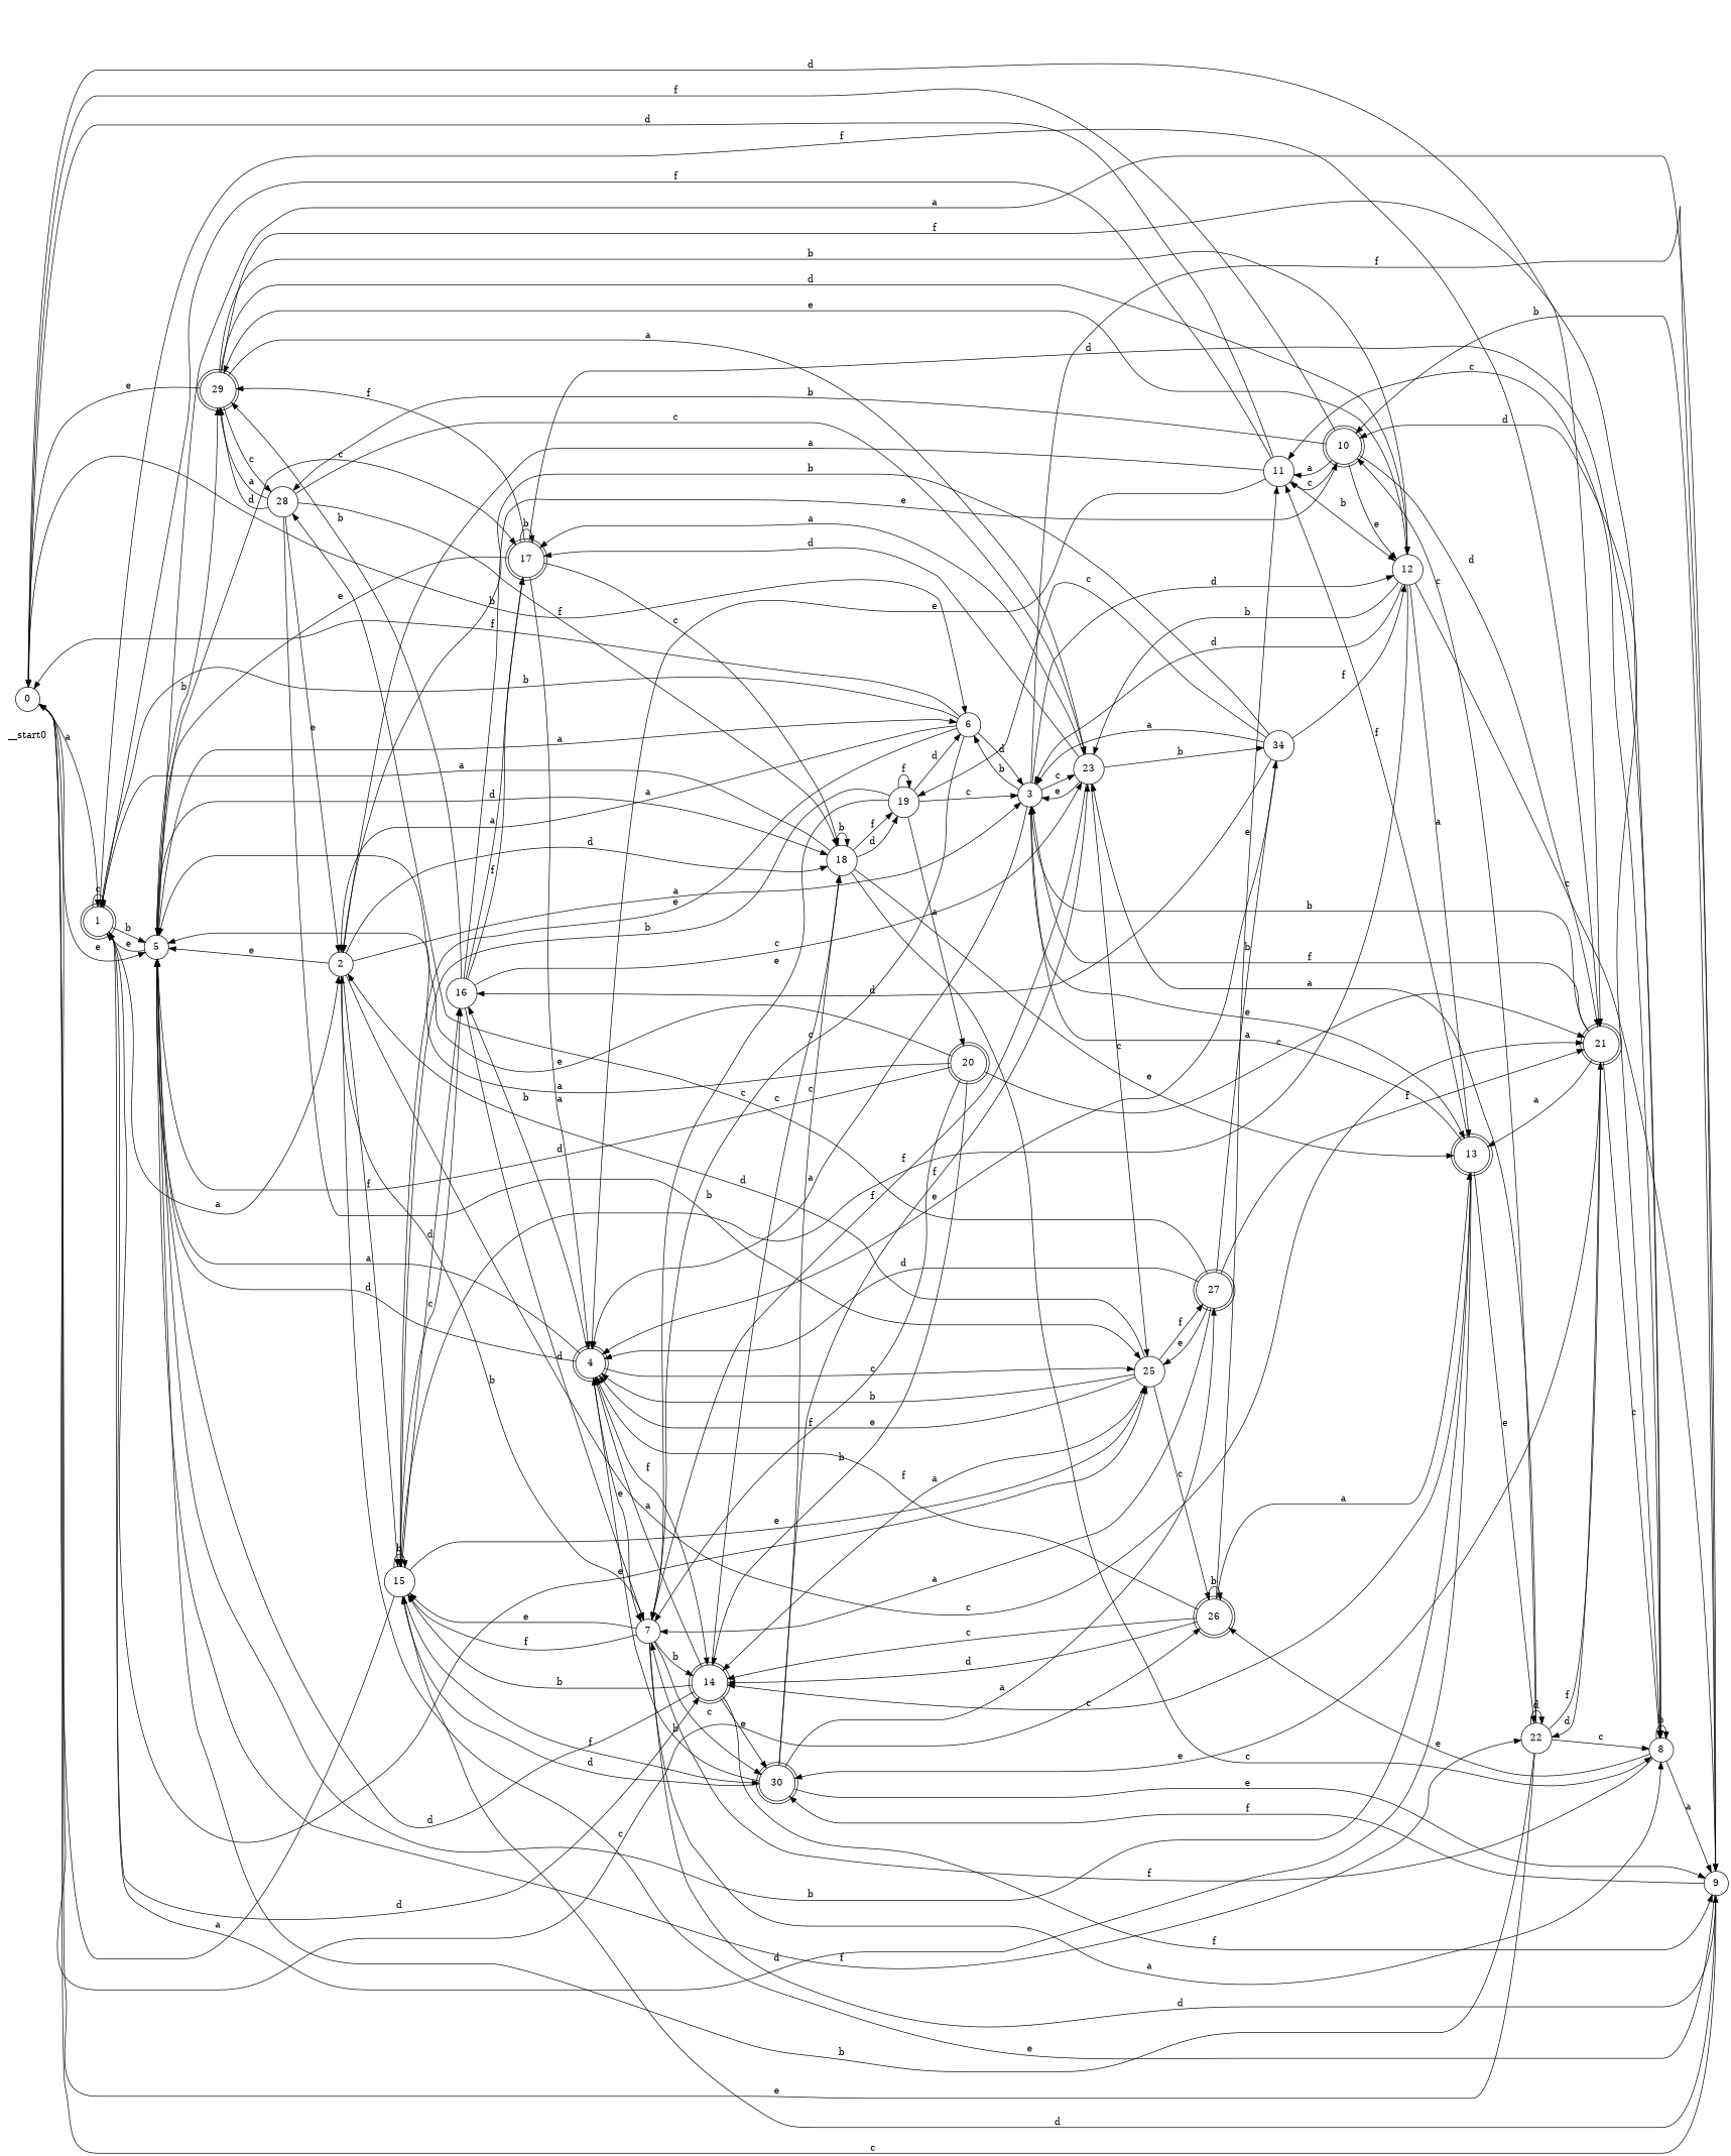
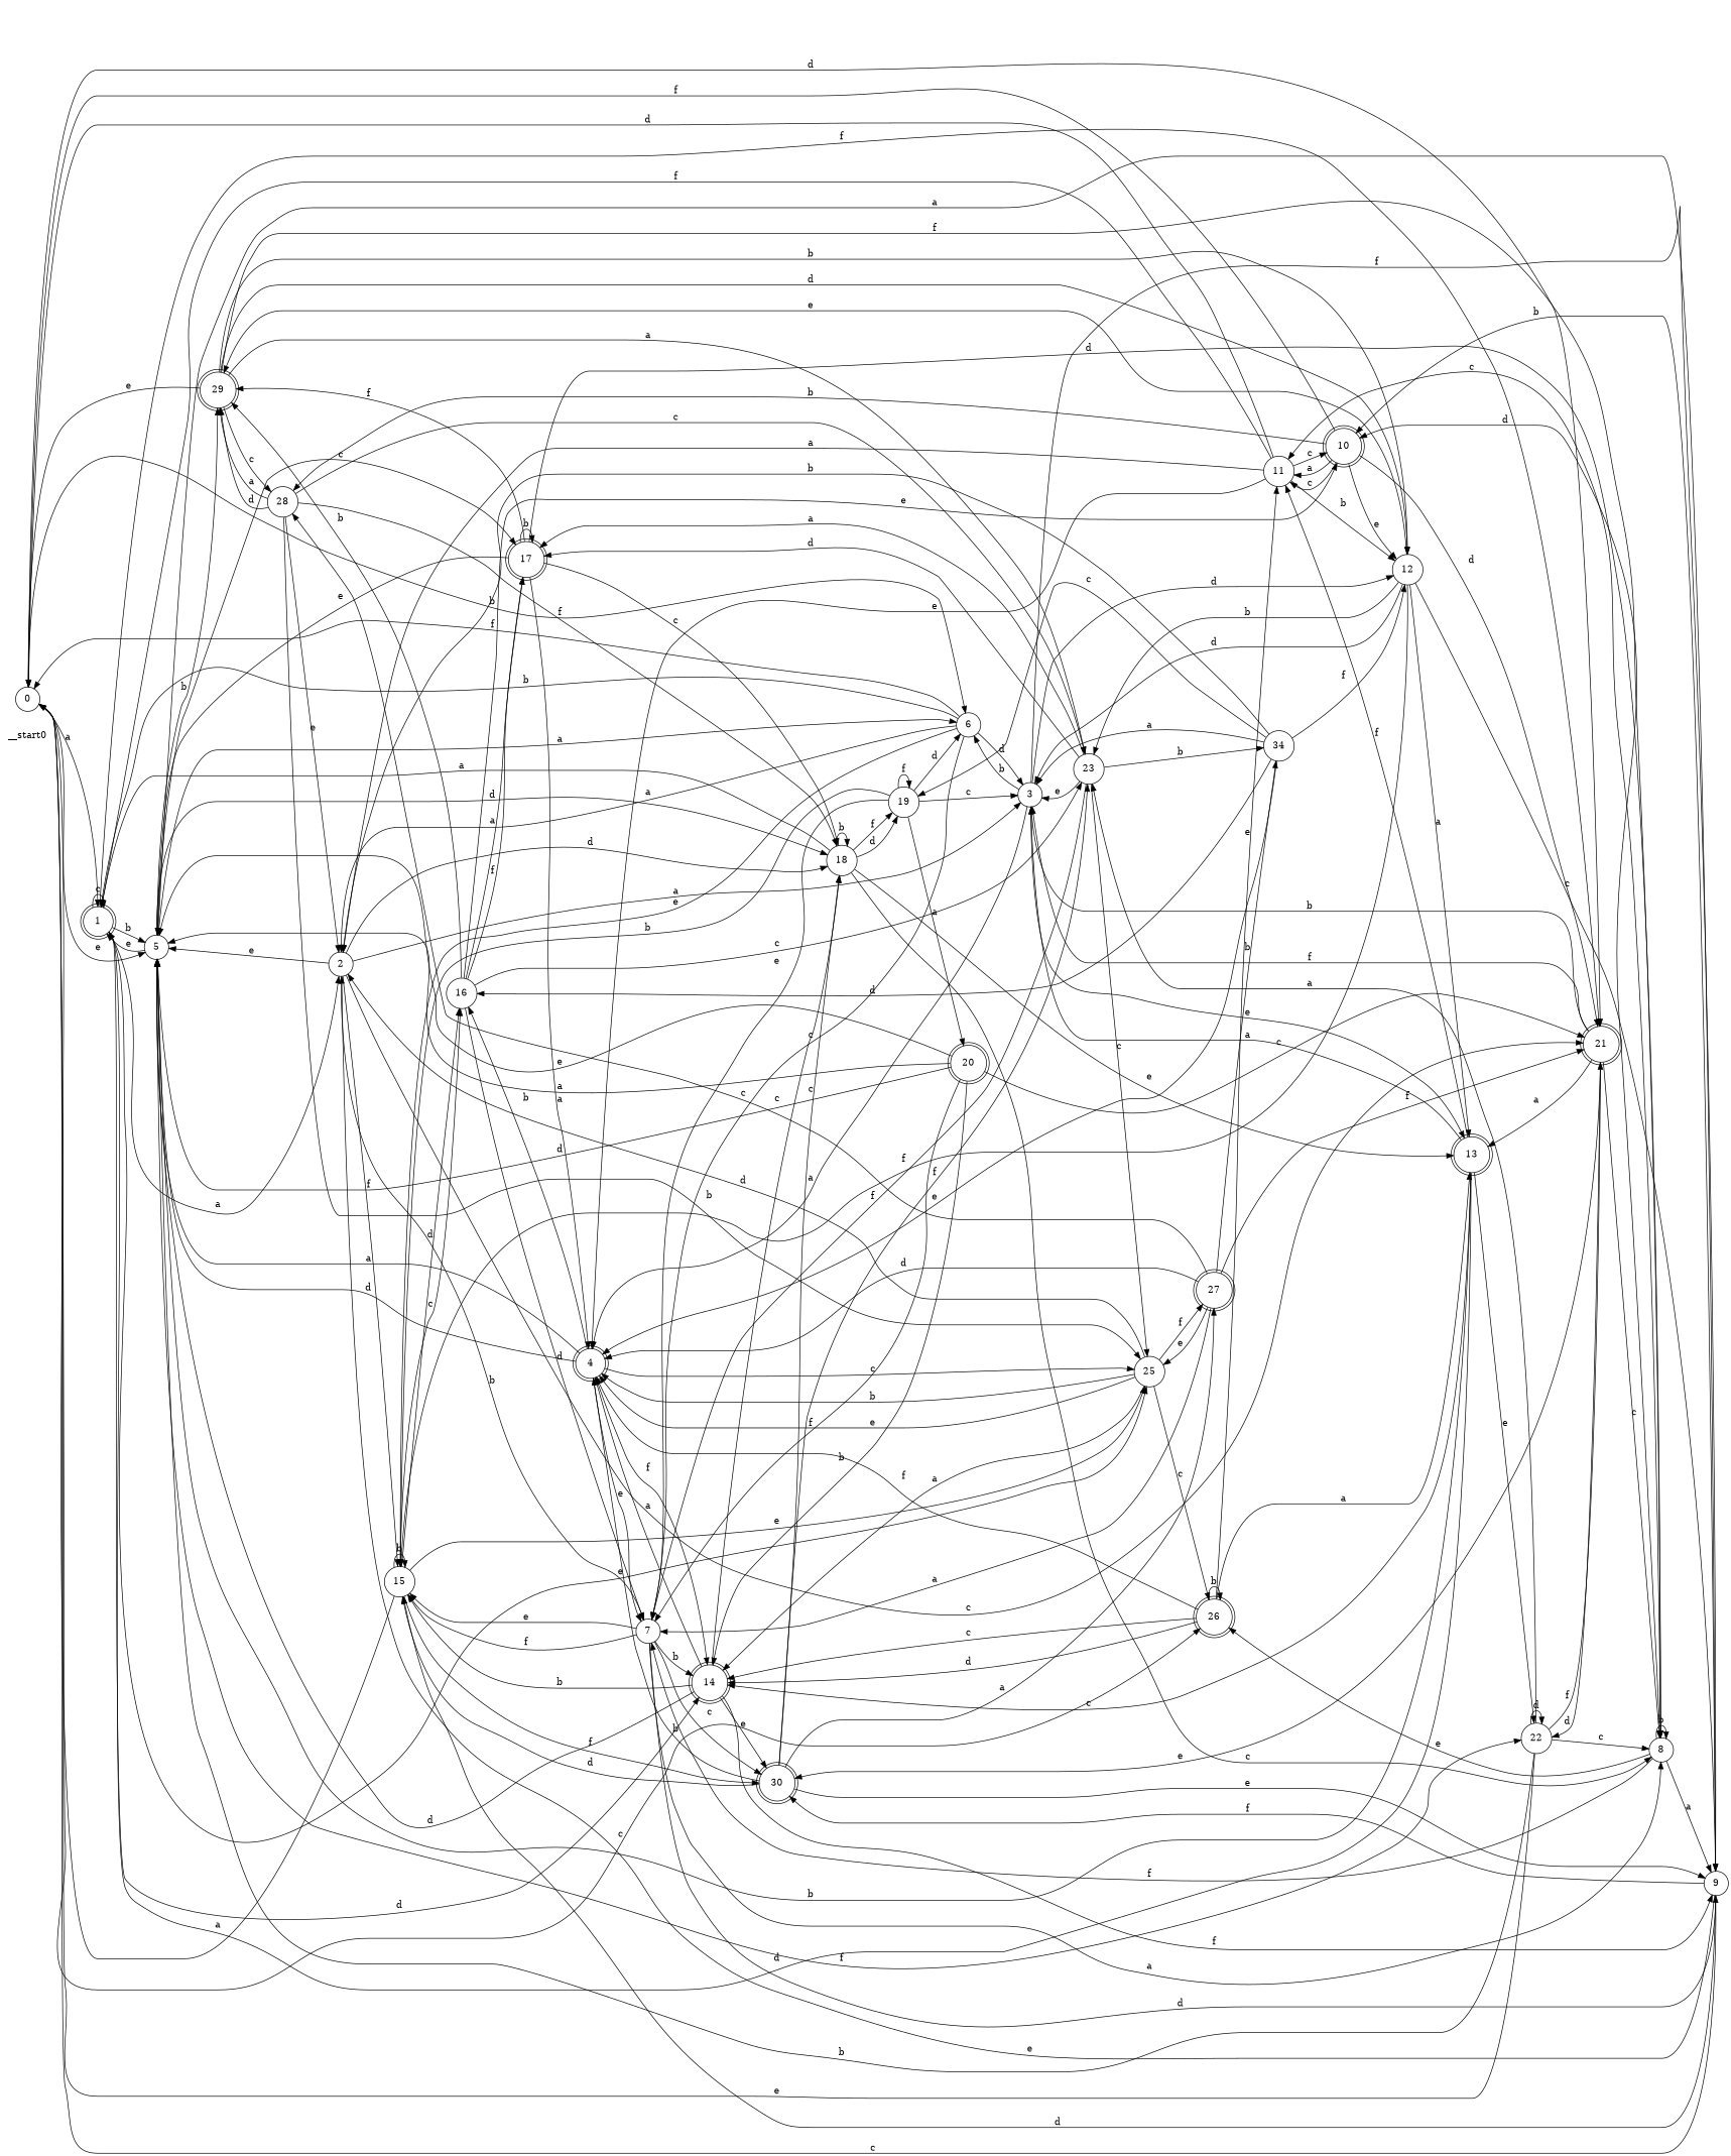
  digraph {
    rankdir=LR
    node [shape=circle color=black fillcolor=white style=filled]
    __start0 [shape=none color="" fillcolor="" style=""]
    n2 [label=0]
    n3 [label=1 shape=doublecircle style="rounded,filled"]
    n4 [label=5]
    n5 [label=6]
    n6 [label=21 shape=doublecircle style="rounded,filled"]
    n7 [label=26 shape=doublecircle style="rounded,filled"]
    n8 [label=2]
    n9 [label=14 shape=doublecircle style="rounded,filled"]
    n10 [label=25]
    n11 [label=18]
    n12 [label=17 shape=doublecircle style="rounded,filled"]
    n13 [label=22]
    n14 [label=29 shape=doublecircle style="rounded,filled"]
    n15 [label=7]
    n16 [label=3]
    n17 [label=15]
    n18 [label=9]
    n19 [label=8]
    n20 [label=30 shape=doublecircle style="rounded,filled"]
    n21 [label=13 shape=doublecircle style="rounded,filled"]
    n22 [label=4 shape=doublecircle style="rounded,filled"]
    n23 [label=11]
    n24 [label=27 shape=doublecircle style="rounded,filled"]
    n25 [label=12]
    n26 [label=23]
    n27 [label=16]
    n28 [label=19]
    n29 [label=10 shape=doublecircle style="rounded,filled"]
    n30 [label=34]
    n31 [label=28]
    n32 [label=20 shape=doublecircle style="rounded,filled"]
    n2 -> n3 [label=a]
    n2 -> n4 [label=e]
    n2 -> n5 [label=b]
    n2 -> n6 [label=d]
    n2 -> n7 [label=c]
    n3 -> n3 [label=c]
    n3 -> n4 [label=b]
    n3 -> n6 [label=f]
    n3 -> n8 [label=a]
    n3 -> n9 [label=d]
    n3 -> n10 [label=e]
    n4 -> n3 [label=e]
    n4 -> n5 [label=a]
    n4 -> n11 [label=d]
    n4 -> n12 [label=c]
    n4 -> n13 [label=f]
    n4 -> n14 [label=b]
    n5 -> n2 [label=f]
    n5 -> n3 [label=b]
    n5 -> n8 [label=a]
    n5 -> n15 [label=c]
    n5 -> n16 [label=d]
    n5 -> n17 [label=e]
    n6 -> n13 [label=d]
    n6 -> n16 [label=b]
    n6 -> n16 [label=f]
    n6 -> n19 [label=c]
    n6 -> n20 [label=e]
    n6 -> n21 [label=a]
    n7 -> n7 [label=b]
    n7 -> n9 [label=c]
    n7 -> n9 [label=d]
    n7 -> n21 [label=a]
    n7 -> n22 [label=f]
    n7 -> n23 [label=e]
    n8 -> n4 [label=e]
    n8 -> n6 [label=c]
    n8 -> n11 [label=d]
    n8 -> n15 [label=b]
    n8 -> n16 [label=a]
    n8 -> n17 [label=f]
    n9 -> n4 [label=d]
    n9 -> n11 [label=c]
    n9 -> n17 [label=b]
    n9 -> n18 [label=f]
    n9 -> n20 [label=e]
    n9 -> n22 [label=a]
    n10 -> n7 [label=c]
    n10 -> n8 [label=d]
    n10 -> n9 [label=a]
    n10 -> n22 [label=b]
    n10 -> n22 [label=e]
    n10 -> n24 [label=f]
    n11 -> n3 [label=a]
    n11 -> n11 [label=b]
    n11 -> n19 [label=c]
    n11 -> n21 [label=e]
    n11 -> n28 [label=d]
    n11 -> n28 [label=f]
    n12 -> n4 [label=e]
    n12 -> n11 [label=c]
    n12 -> n12 [label=b]
    n12 -> n14 [label=f]
    n12 -> n19 [label=d]
    n12 -> n22 [label=a]
    n13 -> n2 [label=e]
    n13 -> n4 [label=b]
    n13 -> n6 [label=f]
    n13 -> n13 [label=d]
    n13 -> n19 [label=c]
    n13 -> n26 [label=a]
    n14 -> n2 [label=e]
    n14 -> n19 [label=f]
    n14 -> n25 [label=b]
    n14 -> n25 [label=d]
    n14 -> n26 [label=a]
    n14 -> n31 [label=c]
    n15 -> n9 [label=b]
    n15 -> n17 [label=e]
    n15 -> n17 [label=f]
    n15 -> n18 [label=d]
    n15 -> n19 [label=a]
    n15 -> n20 [label=c]
    n16 -> n5 [label=b]
    n16 -> n18 [label=f]
    n16 -> n21 [label=e]
    n16 -> n22 [label=a]
    n16 -> n25 [label=d]
-   n16 -> n26 [label=c]
    n17 -> n2 [label=a]
    n17 -> n10 [label=e]
    n17 -> n17 [label=b]
    n17 -> n20 [label=f]
    n17 -> n27 [label=c]
    n17 -> n27 [label=d]
    n18 -> n2 [label=c]
    n18 -> n4 [label=a]
    n18 -> n8 [label=e]
    n18 -> n17 [label=d]
    n18 -> n20 [label=f]
    n18 -> n29 [label=b]
    n19 -> n7 [label=e]
    n19 -> n15 [label=f]
    n19 -> n18 [label=a]
    n19 -> n19 [label=b]
    n19 -> n23 [label=c]
    n19 -> n29 [label=d]
    n20 -> n11 [label=c]
    n20 -> n17 [label=d]
    n20 -> n18 [label=e]
    n20 -> n22 [label=b]
    n20 -> n24 [label=a]
    n20 -> n26 [label=f]
    n21 -> n3 [label=d]
    n21 -> n4 [label=b]
    n21 -> n9 [label=c]
    n21 -> n13 [label=e]
    n21 -> n16 [label=a]
    n21 -> n23 [label=f]
    n22 -> n4 [label=a]
    n22 -> n4 [label=d]
    n22 -> n9 [label=f]
    n22 -> n10 [label=c]
    n22 -> n15 [label=e]
    n22 -> n27 [label=b]
    n23 -> n2 [label=d]
    n23 -> n3 [label=f]
    n23 -> n8 [label=a]
    n23 -> n22 [label=e]
    n23 -> n25 [label=b]
-   n13 -> n29 [label=c]
+   n23 -> n29 [label=c]
    n24 -> n6 [label=f]
    n24 -> n10 [label=e]
    n24 -> n15 [label=a]
    n24 -> n22 [label=d]
    n24 -> n30 [label=b]
    n24 -> n31 [label=c]
    n25 -> n14 [label=e]
    n25 -> n16 [label=d]
    n25 -> n17 [label=f]
    n25 -> n18 [label=c]
    n25 -> n21 [label=a]
    n25 -> n26 [label=b]
    n26 -> n10 [label=c]
    n26 -> n12 [label=a]
    n26 -> n12 [label=d]
    n26 -> n15 [label=f]
    n26 -> n16 [label=e]
    n26 -> n30 [label=b]
    n27 -> n12 [label=a]
    n27 -> n12 [label=f]
    n27 -> n14 [label=b]
    n27 -> n15 [label=d]
    n27 -> n26 [label=c]
    n27 -> n29 [label=e]
    n28 -> n5 [label=d]
    n28 -> n15 [label=e]
    n28 -> n16 [label=c]
    n28 -> n17 [label=b]
    n28 -> n28 [label=f]
    n28 -> n32 [label=a]
    n29 -> n2 [label=f]
    n29 -> n6 [label=d]
    n29 -> n23 [label=a]
    n29 -> n23 [label=c]
    n29 -> n25 [label=e]
    n29 -> n31 [label=b]
    n30 -> n8 [label=b]
    n30 -> n16 [label=a]
    n30 -> n22 [label=e]
    n30 -> n25 [label=f]
    n30 -> n27 [label=d]
    n30 -> n28 [label=c]
    n31 -> n8 [label=e]
    n31 -> n10 [label=b]
    n31 -> n11 [label=f]
    n31 -> n14 [label=a]
    n31 -> n14 [label=d]
    n31 -> n26 [label=c]
    n32 -> n4 [label=a]
    n32 -> n4 [label=d]
    n32 -> n4 [label=e]
    n32 -> n6 [label=c]
    n32 -> n9 [label=b]
    n32 -> n15 [label=f]
  }
